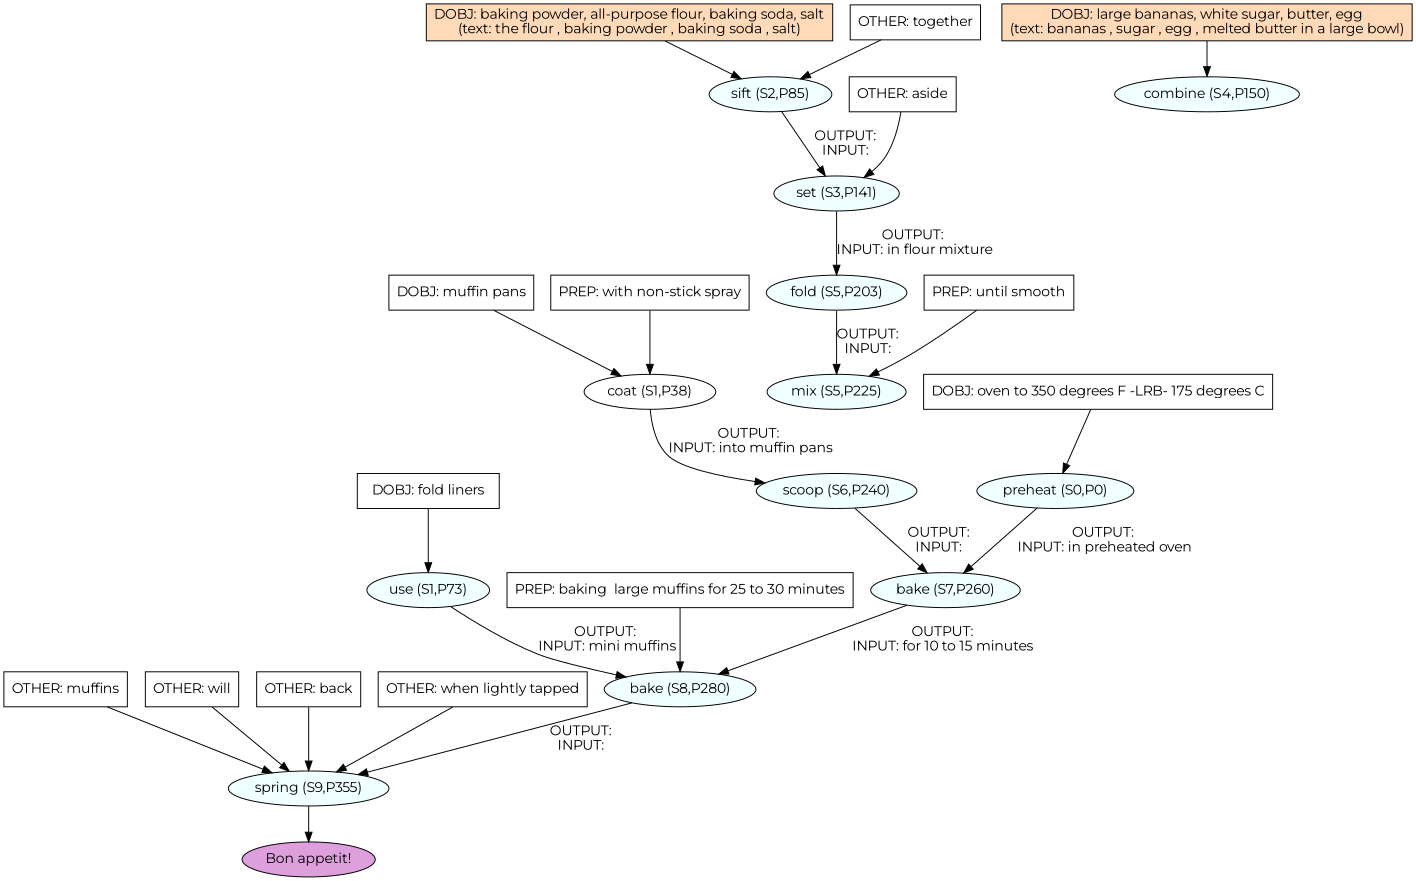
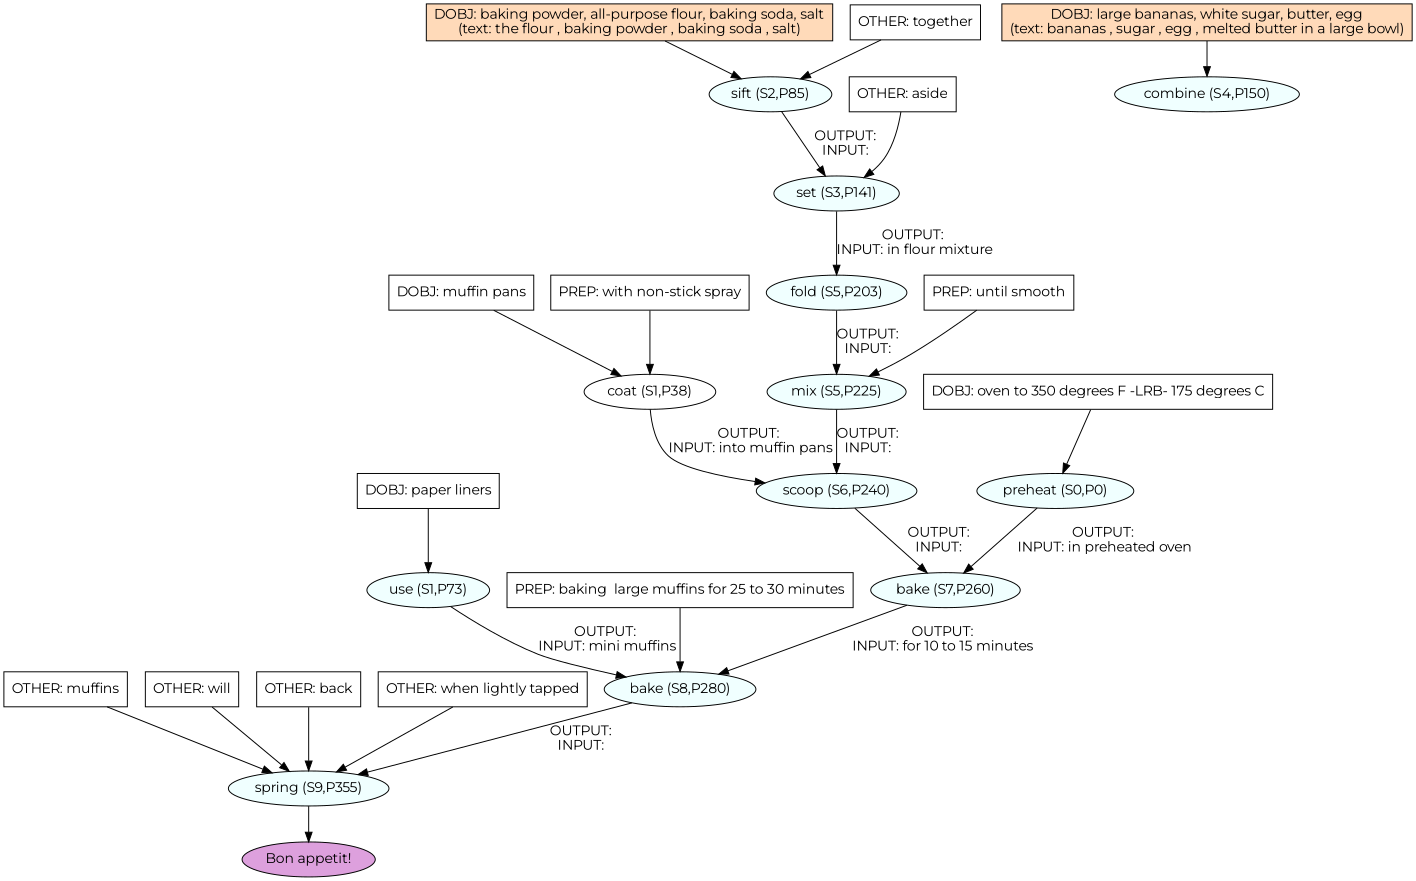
  digraph {
    fontname=Montserrat
    node [fillcolor=white fontname=Montserrat shape=box style=filled]
    edge [fontname=Montserrat]
    n1 [fillcolor=azure label="preheat (S0,P0)" shape=oval]
    n2 [fillcolor=azure label="bake (S7,P260)" shape=oval]
    n3 [fillcolor=azure label="bake (S8,P280)" shape=oval]
    n4 [label="coat (S1,P38)" shape=oval]
    n5 [fillcolor=azure label="scoop (S6,P240)" shape=oval]
    n6 [fillcolor=azure label="use (S1,P73)" shape=oval]
    n7 [fillcolor=azure label="spring (S9,P355)" shape=oval]
    n8 [fillcolor=azure label="sift (S2,P85)" shape=oval]
    n9 [fillcolor=azure label="set (S3,P141)" shape=oval]
    n10 [fillcolor=azure label="fold (S5,P203)" shape=oval]
    n11 [fillcolor=azure label="mix (S5,P225)" shape=oval]
    n12 [fillcolor=azure label="combine (S4,P150)" shape=oval]
    n13 [fillcolor=plum label="Bon appetit!" shape=oval]
    n14 [label="DOBJ: oven to 350 degrees F -LRB- 175 degrees C"]
-   n15 [label="DOBJ: fold liners"]
+   n15 [label="DOBJ: paper liners"]
    n16 [label="DOBJ: muffin pans"]
    n17 [label="PREP: with non-stick spray"]
    n18 [fillcolor=peachpuff label="DOBJ: baking powder, all-purpose flour, baking soda, salt\n(text: the flour , baking powder , baking soda , salt)"]
    n19 [label="OTHER: together"]
    n20 [fillcolor=peachpuff label="DOBJ: large bananas, white sugar, butter, egg\n(text: bananas , sugar , egg , melted butter in a large bowl)"]
    n21 [label="OTHER: aside"]
    n22 [label="PREP: until smooth"]
    n23 [label="PREP: baking  large muffins for 25 to 30 minutes"]
    n24 [label="OTHER: muffins"]
    n25 [label="OTHER: will"]
    n26 [label="OTHER: back"]
    n27 [label="OTHER: when lightly tapped"]
    n1 -> n2 [label="OUTPUT: \nINPUT: in preheated oven"]
    n2 -> n3 [label="OUTPUT: \nINPUT: for 10 to 15 minutes "]
    n3 -> n7 [label="OUTPUT: \nINPUT: "]
    n4 -> n5 [label="OUTPUT: \nINPUT: into muffin pans"]
    n5 -> n2 [label="OUTPUT: \nINPUT: "]
    n6 -> n3 [label="OUTPUT: \nINPUT: mini muffins"]
    n7 -> n13
    n8 -> n9 [label="OUTPUT: \nINPUT: "]
    n9 -> n10 [label="OUTPUT: \nINPUT: in flour mixture"]
    n10 -> n11 [label="OUTPUT: \nINPUT: "]
+   n11 -> n5 [label="OUTPUT: \nINPUT: "]
    n14 -> n1
    n15 -> n6
    n16 -> n4
    n17 -> n4
    n18 -> n8
    n19 -> n8
    n20 -> n12
    n21 -> n9
    n22 -> n11
    n23 -> n3
    n24 -> n7
    n25 -> n7
    n26 -> n7
    n27 -> n7
  }
